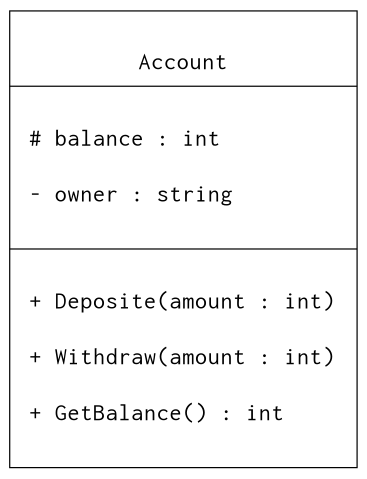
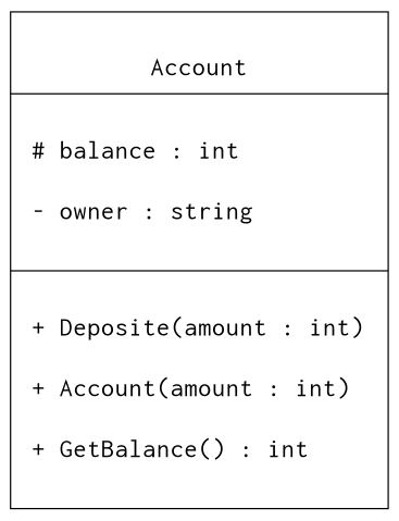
  digraph {
-   n1 [fontname="Inconsolata, Consolas" fontsize=10 label="{\nAccount\n|\n# balance : int\l\n- owner : string\l\n|\n+ Deposite(amount : int)\l\n+ Withdraw(amount : int)\l\n+ GetBalance() : int\l\n}" penwidth=0.5 shape=record]
+   n1 [fontname="Inconsolata, Consolas" fontsize=10 label="{\nAccount\n|\n# balance : int\l\n- owner : string\l\n|\n+ Deposite(amount : int)\l\n+ Account(amount : int)\l\n+ GetBalance() : int\l\n}" penwidth=0.5 shape=record]
  }
